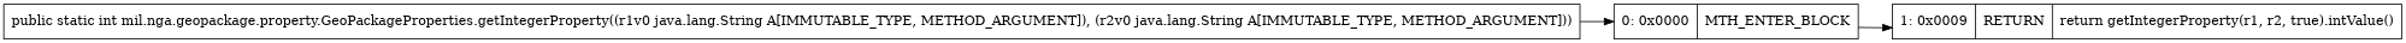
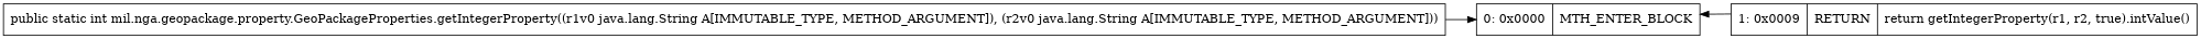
  digraph {
    rankdir=LR
    node [shape=record]
    n1 [label="{0\:\ 0x0000|MTH_ENTER_BLOCK\l}"]
    n2 [label="{1\:\ 0x0009|RETURN\l|return getIntegerProperty(r1, r2, true).intValue()\l}"]
    n3 [label="{public static int mil.nga.geopackage.property.GeoPackageProperties.getIntegerProperty((r1v0 java.lang.String A[IMMUTABLE_TYPE, METHOD_ARGUMENT]), (r2v0 java.lang.String A[IMMUTABLE_TYPE, METHOD_ARGUMENT])) }"]
-   n1 -> n2
+   n2 -> n1
    n3 -> n1
  }
